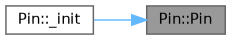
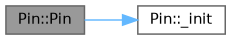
  digraph {
    rankdir=LR
    node [fontname=Helvetica fontsize=10 shape=box style=filled]
    n1 [color=gray40 fillcolor=grey60 fontcolor=black height=0.2 label="Pin::Pin" width=0.4]
    n2 [color=grey40 fillcolor=white height=0.2 label="Pin::_init" width=0.4]
-   n2 -> n1 [color=steelblue1 fontname=Helvetica fontsize=10 labelfontname=Helvetica labelfontsize=10 style=solid]
+   n1 -> n2 [color=steelblue1 fontname=Helvetica fontsize=10 labelfontname=Helvetica labelfontsize=10 style=solid]
  }
